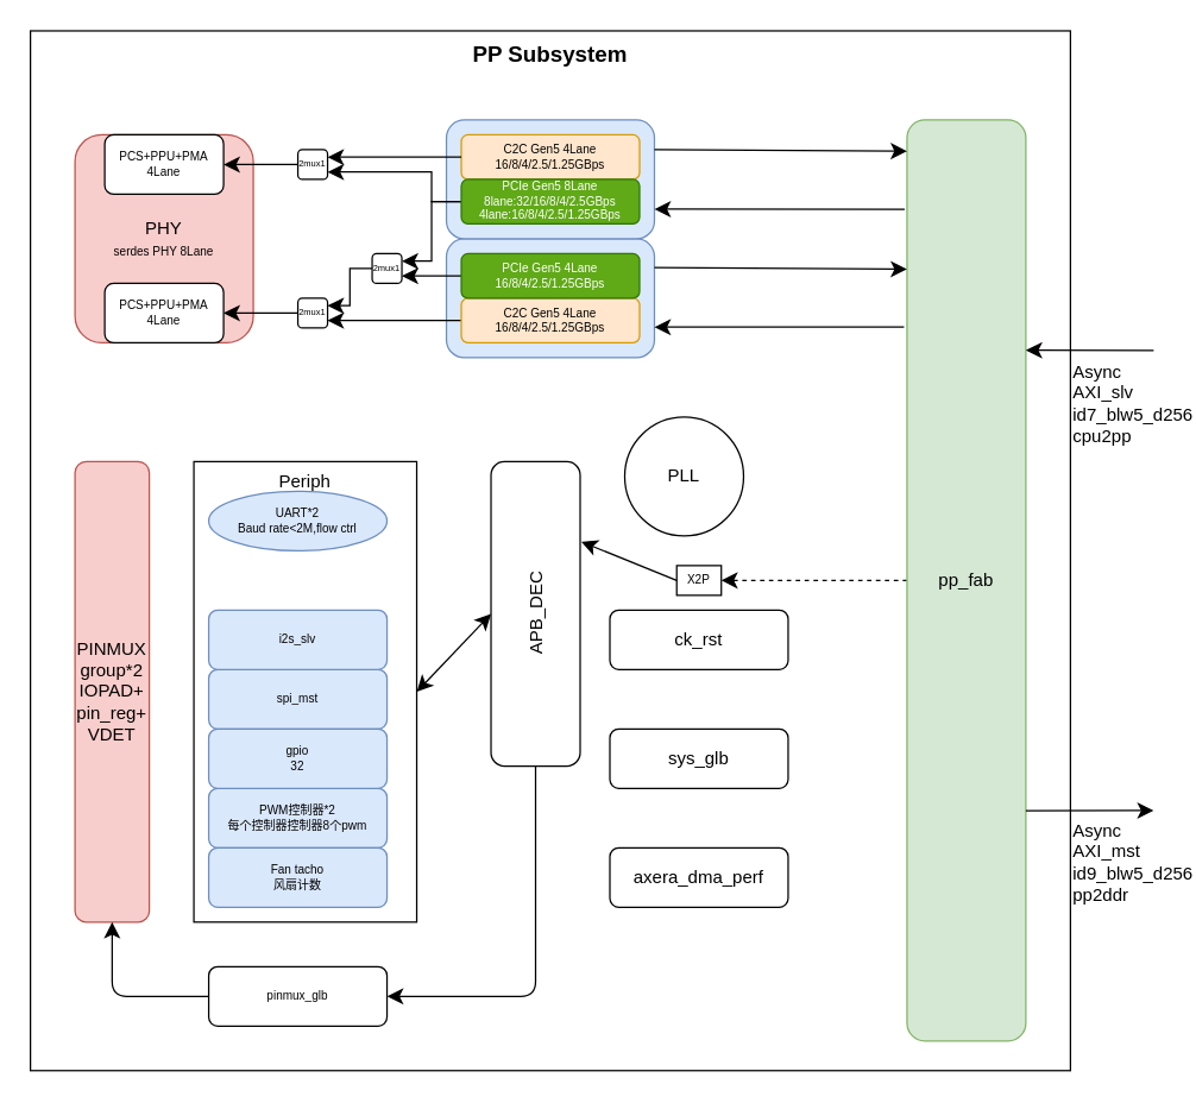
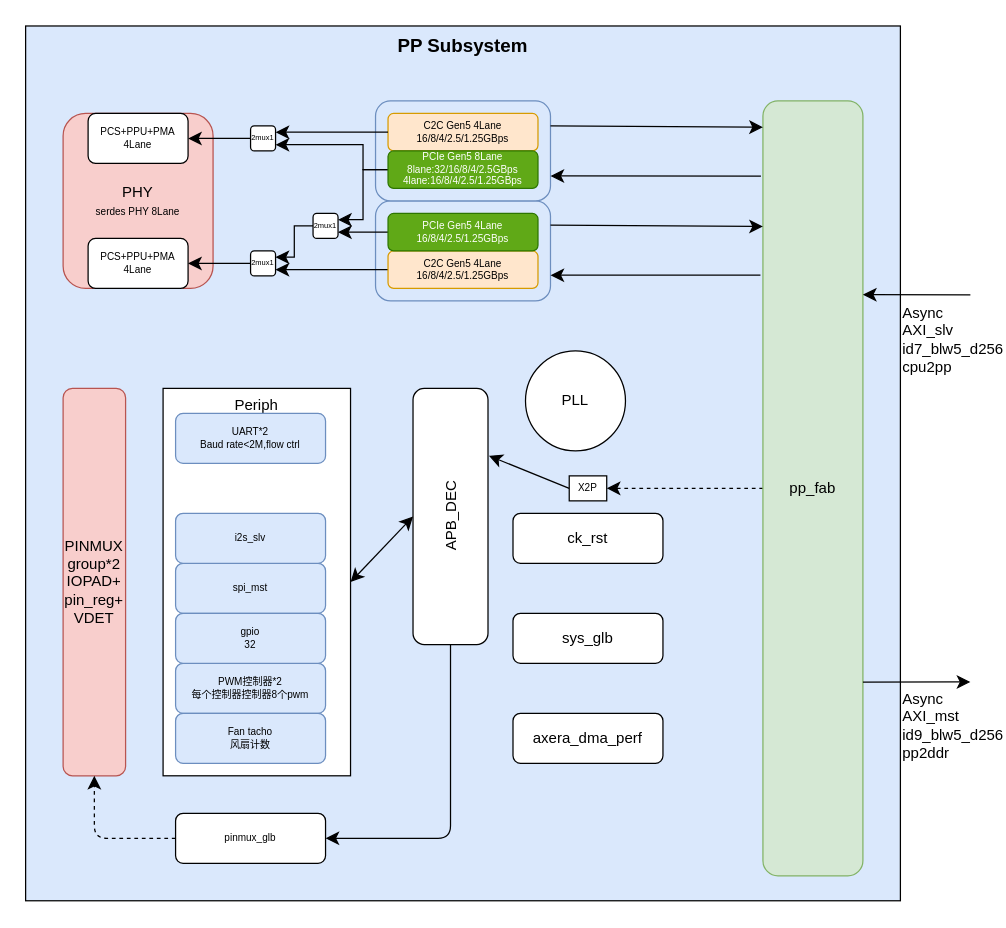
  <mxCell id="0" />
  <mxCell id="1" parent="0" />
- <mxCell id="2" value="PP Subsystem" style="rounded=0;whiteSpace=wrap;html=1;verticalAlign=top;fontSize=15;fontStyle=1" vertex="1" parent="1"><mxGeometry x="20" y="20" width="700" height="700" as="geometry" /></mxCell>
+ <mxCell id="2" value="PP Subsystem" style="rounded=0;whiteSpace=wrap;html=1;verticalAlign=top;fontSize=15;fontStyle=1;fillColor=#dae8fc;" vertex="1" parent="1"><mxGeometry x="20" y="20" width="700" height="700" as="geometry" /></mxCell>
  <mxCell id="3" value="Periph" style="rounded=0;whiteSpace=wrap;html=1;verticalAlign=top;" vertex="1" parent="1"><mxGeometry x="130" y="310" width="150" height="310" as="geometry" /></mxCell>
  <mxCell id="4" style="edgeStyle=none;curved=1;rounded=1;orthogonalLoop=1;jettySize=auto;html=1;exitX=0;exitY=0.5;exitDx=0;exitDy=0;entryX=1.012;entryY=0.263;entryDx=0;entryDy=0;fontSize=12;startSize=8;endSize=8;entryPerimeter=0;" edge="1" parent="1" source="51" target="18"><mxGeometry relative="1" as="geometry" /></mxCell>
  <mxCell id="5" style="edgeStyle=none;curved=1;rounded=1;orthogonalLoop=1;jettySize=auto;html=1;exitX=0;exitY=0.5;exitDx=0;exitDy=0;entryX=1;entryY=0.5;entryDx=0;entryDy=0;fontSize=12;startSize=8;endSize=8;dashed=1;" edge="1" parent="1" source="6" target="51"><mxGeometry relative="1" as="geometry" /></mxCell>
  <mxCell id="6" value="pp_fab" style="rounded=1;whiteSpace=wrap;html=1;fillColor=#d5e8d4;strokeColor=#82b366;" vertex="1" parent="1"><mxGeometry x="610" y="80" width="80" height="620" as="geometry" /></mxCell>
  <mxCell id="7" value="PHY&lt;div&gt;&lt;font style=&quot;font-size: 8px;&quot;&gt;serdes PHY 8Lane&lt;/font&gt;&lt;/div&gt;" style="rounded=1;whiteSpace=wrap;html=1;fillColor=#f8cecc;strokeColor=#b85450;" vertex="1" parent="1"><mxGeometry x="50" y="90" width="120" height="140" as="geometry" /></mxCell>
  <mxCell id="8" value="" style="rounded=1;whiteSpace=wrap;html=1;fillColor=#dae8fc;strokeColor=#6c8ebf;" vertex="1" parent="1"><mxGeometry x="300" y="160" width="140" height="80" as="geometry" /></mxCell>
  <mxCell id="9" value="" style="rounded=1;whiteSpace=wrap;html=1;fillColor=#dae8fc;strokeColor=#6c8ebf;" vertex="1" parent="1"><mxGeometry x="300" y="80" width="140" height="80" as="geometry" /></mxCell>
  <mxCell id="10" value="PLL" style="ellipse;whiteSpace=wrap;html=1;aspect=fixed;rounded=1;" vertex="1" parent="1"><mxGeometry x="420" y="280" width="80" height="80" as="geometry" /></mxCell>
  <mxCell id="11" value="PINMUX&lt;div&gt;group*2&lt;/div&gt;&lt;div&gt;IOPAD+&lt;/div&gt;&lt;div&gt;pin_reg+&lt;/div&gt;&lt;div&gt;VDET&lt;/div&gt;" style="rounded=1;whiteSpace=wrap;html=1;fillColor=#f8cecc;strokeColor=#b85450;" vertex="1" parent="1"><mxGeometry x="50" y="310" width="50" height="310" as="geometry" /></mxCell>
- <mxCell id="12" value="UART*2&lt;div&gt;Baud rate&amp;lt;2M,flow ctrl&lt;/div&gt;" style="ellipse;whiteSpace=wrap;html=1;fillColor=#dae8fc;strokeColor=#6c8ebf;fontSize=8;" vertex="1" parent="1"><mxGeometry x="140" y="330" width="120" height="40" as="geometry" /></mxCell>
+ <mxCell id="12" value="UART*2&lt;div&gt;Baud rate&amp;lt;2M,flow ctrl&lt;/div&gt;" style="rounded=1;whiteSpace=wrap;html=1;fillColor=#dae8fc;strokeColor=#6c8ebf;fontSize=8;" vertex="1" parent="1"><mxGeometry x="140" y="330" width="120" height="40" as="geometry" /></mxCell>
  <mxCell id="13" value="spi_mst" style="rounded=1;whiteSpace=wrap;html=1;fillColor=#dae8fc;strokeColor=#6c8ebf;fontSize=8;" vertex="1" parent="1"><mxGeometry x="140" y="450" width="120" height="40" as="geometry" /></mxCell>
  <mxCell id="14" value="PWM控制器*2&lt;div&gt;每个控制器控制器8个pwm&lt;/div&gt;" style="rounded=1;whiteSpace=wrap;html=1;fillColor=#dae8fc;strokeColor=#6c8ebf;fontSize=8;" vertex="1" parent="1"><mxGeometry x="140" y="530" width="120" height="40" as="geometry" /></mxCell>
  <mxCell id="15" value="gpio&lt;div&gt;32&lt;/div&gt;" style="rounded=1;whiteSpace=wrap;html=1;fillColor=#dae8fc;strokeColor=#6c8ebf;fontSize=8;" vertex="1" parent="1"><mxGeometry x="140" y="490" width="120" height="40" as="geometry" /></mxCell>
  <mxCell id="16" value="i2s_slv" style="rounded=1;whiteSpace=wrap;html=1;fillColor=#dae8fc;strokeColor=#6c8ebf;fontSize=8;" vertex="1" parent="1"><mxGeometry x="140" y="410" width="120" height="40" as="geometry" /></mxCell>
  <mxCell id="17" style="edgeStyle=elbowEdgeStyle;rounded=1;orthogonalLoop=1;jettySize=auto;html=1;exitX=0.5;exitY=1;exitDx=0;exitDy=0;entryX=1;entryY=0.5;entryDx=0;entryDy=0;fontSize=12;startSize=8;endSize=8;" edge="1" parent="1" source="18" target="20"><mxGeometry relative="1" as="geometry"><Array as="points"><mxPoint x="360" y="650" /></Array></mxGeometry></mxCell>
  <mxCell id="18" value="APB_DEC" style="rounded=1;whiteSpace=wrap;html=1;direction=east;horizontal=0;" vertex="1" parent="1"><mxGeometry x="330" y="310" width="60" height="205" as="geometry" /></mxCell>
- <mxCell id="19" style="edgeStyle=elbowEdgeStyle;rounded=1;orthogonalLoop=1;jettySize=auto;html=1;exitX=0;exitY=0.5;exitDx=0;exitDy=0;entryX=0.5;entryY=1;entryDx=0;entryDy=0;fontSize=12;startSize=8;endSize=8;" edge="1" parent="1" source="20" target="11"><mxGeometry relative="1" as="geometry"><Array as="points"><mxPoint x="75" y="640" /></Array></mxGeometry></mxCell>
+ <mxCell id="19" style="edgeStyle=elbowEdgeStyle;rounded=1;orthogonalLoop=1;jettySize=auto;html=1;exitX=0;exitY=0.5;exitDx=0;exitDy=0;entryX=0.5;entryY=1;entryDx=0;entryDy=0;fontSize=12;startSize=8;endSize=8;dashed=1;" edge="1" parent="1" source="20" target="11"><mxGeometry relative="1" as="geometry"><Array as="points"><mxPoint x="75" y="640" /></Array></mxGeometry></mxCell>
  <mxCell id="20" value="pinmux_glb" style="rounded=1;whiteSpace=wrap;html=1;fontSize=8;" vertex="1" parent="1"><mxGeometry x="140" y="650" width="120" height="40" as="geometry" /></mxCell>
  <mxCell id="21" value="sys_glb" style="rounded=1;whiteSpace=wrap;html=1;" vertex="1" parent="1"><mxGeometry x="410" y="490" width="120" height="40" as="geometry" /></mxCell>
  <mxCell id="22" value="ck_rst" style="rounded=1;whiteSpace=wrap;html=1;" vertex="1" parent="1"><mxGeometry x="410" y="410" width="120" height="40" as="geometry" /></mxCell>
  <mxCell id="23" value="axera_dma_perf" style="rounded=1;whiteSpace=wrap;html=1;" vertex="1" parent="1"><mxGeometry x="410" y="570" width="120" height="40" as="geometry" /></mxCell>
  <mxCell id="24" value="C2C Gen5 4Lane&lt;div&gt;16/8/4/2.5/1.25GBps&lt;/div&gt;" style="rounded=1;whiteSpace=wrap;html=1;fontSize=8;fillColor=#ffe6cc;strokeColor=#d79b00;" vertex="1" parent="1"><mxGeometry x="310" y="90" width="120" height="30" as="geometry" /></mxCell>
  <mxCell id="25" value="PCS+PPU+PMA&lt;div&gt;4Lane&lt;/div&gt;" style="rounded=1;whiteSpace=wrap;html=1;fontSize=8;" vertex="1" parent="1"><mxGeometry x="70" y="90" width="80" height="40" as="geometry" /></mxCell>
  <mxCell id="26" value="PCS+PPU+PMA&lt;div&gt;4Lane&lt;/div&gt;" style="rounded=1;whiteSpace=wrap;html=1;fontSize=8;" vertex="1" parent="1"><mxGeometry x="70" y="190" width="80" height="40" as="geometry" /></mxCell>
  <mxCell id="27" style="edgeStyle=elbowEdgeStyle;rounded=0;orthogonalLoop=1;jettySize=auto;html=1;exitX=0;exitY=0.5;exitDx=0;exitDy=0;entryX=1;entryY=0.75;entryDx=0;entryDy=0;fontSize=12;startSize=8;endSize=8;" edge="1" parent="1" source="28" target="39"><mxGeometry relative="1" as="geometry" /></mxCell>
  <mxCell id="28" value="C2C Gen5 4Lane&lt;div&gt;16/8/4/2.5/1.25GBps&lt;/div&gt;" style="rounded=1;whiteSpace=wrap;html=1;fontSize=8;fillColor=#ffe6cc;strokeColor=#d79b00;" vertex="1" parent="1"><mxGeometry x="310" y="200" width="120" height="30" as="geometry" /></mxCell>
  <mxCell id="29" style="edgeStyle=elbowEdgeStyle;rounded=0;orthogonalLoop=1;jettySize=auto;html=1;exitX=0;exitY=0.5;exitDx=0;exitDy=0;entryX=1;entryY=0.75;entryDx=0;entryDy=0;fontSize=12;startSize=8;endSize=8;" edge="1" parent="1" source="30" target="37"><mxGeometry relative="1" as="geometry" /></mxCell>
  <mxCell id="30" value="PCIe Gen5 4Lane&lt;div&gt;16/8/4/2.5/1.25GBps&lt;/div&gt;" style="rounded=1;whiteSpace=wrap;html=1;fontSize=8;fillColor=#60a917;fontColor=#ffffff;strokeColor=#2D7600;" vertex="1" parent="1"><mxGeometry x="310" y="170" width="120" height="30" as="geometry" /></mxCell>
  <mxCell id="31" style="edgeStyle=elbowEdgeStyle;rounded=0;orthogonalLoop=1;jettySize=auto;html=1;exitX=0;exitY=0.5;exitDx=0;exitDy=0;entryX=1;entryY=0.75;entryDx=0;entryDy=0;fontSize=12;startSize=8;endSize=8;" edge="1" parent="1" source="33" target="35"><mxGeometry relative="1" as="geometry"><Array as="points"><mxPoint x="290" y="130" /></Array></mxGeometry></mxCell>
  <mxCell id="32" style="edgeStyle=elbowEdgeStyle;rounded=0;orthogonalLoop=1;jettySize=auto;html=1;exitX=0;exitY=0.5;exitDx=0;exitDy=0;entryX=1;entryY=0.25;entryDx=0;entryDy=0;fontSize=12;startSize=8;endSize=8;" edge="1" parent="1" source="33" target="37"><mxGeometry relative="1" as="geometry" /></mxCell>
  <mxCell id="33" value="PCIe Gen5 8Lane&lt;div&gt;8lane:32/16/8/4/2.5GBps&lt;/div&gt;&lt;div&gt;4lane:16/8/4/2.5/1.25GBps&lt;/div&gt;" style="rounded=1;whiteSpace=wrap;html=1;fontSize=8;fillColor=#60a917;fontColor=#ffffff;strokeColor=#2D7600;" vertex="1" parent="1"><mxGeometry x="310" y="120" width="120" height="30" as="geometry" /></mxCell>
  <mxCell id="34" style="edgeStyle=elbowEdgeStyle;rounded=0;orthogonalLoop=1;jettySize=auto;html=1;exitX=0;exitY=0.5;exitDx=0;exitDy=0;entryX=1;entryY=0.5;entryDx=0;entryDy=0;fontSize=12;startSize=8;endSize=8;" edge="1" parent="1" source="35" target="25"><mxGeometry relative="1" as="geometry" /></mxCell>
  <mxCell id="35" value="2mux1" style="rounded=1;whiteSpace=wrap;html=1;fontSize=6;" vertex="1" parent="1"><mxGeometry x="200" y="100" width="20" height="20" as="geometry" /></mxCell>
  <mxCell id="36" style="edgeStyle=elbowEdgeStyle;rounded=0;orthogonalLoop=1;jettySize=auto;html=1;exitX=0;exitY=0.5;exitDx=0;exitDy=0;entryX=1;entryY=0.25;entryDx=0;entryDy=0;fontSize=12;startSize=8;endSize=8;" edge="1" parent="1" source="37" target="39"><mxGeometry relative="1" as="geometry" /></mxCell>
  <mxCell id="37" value="2mux1" style="rounded=1;whiteSpace=wrap;html=1;fontSize=6;" vertex="1" parent="1"><mxGeometry x="250" y="170" width="20" height="20" as="geometry" /></mxCell>
  <mxCell id="38" style="edgeStyle=elbowEdgeStyle;rounded=0;orthogonalLoop=1;jettySize=auto;html=1;exitX=0;exitY=0.5;exitDx=0;exitDy=0;entryX=1;entryY=0.5;entryDx=0;entryDy=0;fontSize=12;startSize=8;endSize=8;" edge="1" parent="1" source="39" target="26"><mxGeometry relative="1" as="geometry" /></mxCell>
  <mxCell id="39" value="2mux1" style="rounded=1;whiteSpace=wrap;html=1;fontSize=6;" vertex="1" parent="1"><mxGeometry x="200" y="200" width="20" height="20" as="geometry" /></mxCell>
  <mxCell id="40" style="edgeStyle=elbowEdgeStyle;rounded=0;orthogonalLoop=1;jettySize=auto;html=1;exitX=0;exitY=0.5;exitDx=0;exitDy=0;entryX=1;entryY=0.25;entryDx=0;entryDy=0;fontSize=12;startSize=8;endSize=8;" edge="1" parent="1" source="24" target="35"><mxGeometry relative="1" as="geometry" /></mxCell>
  <mxCell id="41" value="Fan tacho&lt;div&gt;风扇计数&lt;/div&gt;" style="rounded=1;whiteSpace=wrap;html=1;fillColor=#dae8fc;strokeColor=#6c8ebf;fontSize=8;" vertex="1" parent="1"><mxGeometry x="140" y="570" width="120" height="40" as="geometry" /></mxCell>
  <mxCell id="42" value="" style="endArrow=classic;startArrow=classic;html=1;rounded=1;fontSize=12;startSize=8;endSize=8;curved=1;entryX=0;entryY=0.5;entryDx=0;entryDy=0;exitX=1;exitY=0.5;exitDx=0;exitDy=0;" edge="1" parent="1" source="3" target="18"><mxGeometry width="50" height="50" relative="1" as="geometry"><mxPoint x="280" y="470" as="sourcePoint" /><mxPoint x="330" y="420" as="targetPoint" /></mxGeometry></mxCell>
  <mxCell id="43" style="edgeStyle=none;curved=1;rounded=1;orthogonalLoop=1;jettySize=auto;html=1;exitX=1;exitY=0.25;exitDx=0;exitDy=0;fontSize=12;startSize=8;endSize=8;entryX=1;entryY=0.25;entryDx=0;entryDy=0;" edge="1" parent="1" target="6"><mxGeometry relative="1" as="geometry"><mxPoint x="776" y="235.212" as="sourcePoint" /></mxGeometry></mxCell>
  <mxCell id="44" value="&lt;div&gt;Async&lt;/div&gt;&lt;div&gt;AXI_slv&lt;/div&gt;&lt;div&gt;id7_blw5_d&lt;span style=&quot;background-color: light-dark(#ffffff, var(--ge-dark-color, #121212)); color: light-dark(rgb(0, 0, 0), rgb(255, 255, 255));&quot;&gt;256&lt;/span&gt;&lt;/div&gt;&lt;div&gt;cpu2pp&lt;/div&gt;" style="edgeLabel;html=1;align=left;verticalAlign=middle;resizable=0;points=[];fontSize=12;rounded=1;" vertex="1" connectable="0" parent="43"><mxGeometry x="0.256" y="2" relative="1" as="geometry"><mxPoint x="-2" y="33" as="offset" /></mxGeometry></mxCell>
  <mxCell id="45" style="edgeStyle=none;curved=1;rounded=1;orthogonalLoop=1;jettySize=auto;html=1;exitX=1;exitY=0.75;exitDx=0;exitDy=0;fontSize=12;startSize=8;endSize=8;" edge="1" parent="1" source="6"><mxGeometry relative="1" as="geometry"><mxPoint x="776" y="544.909" as="targetPoint" /></mxGeometry></mxCell>
  <mxCell id="46" value="Async&lt;div&gt;AXI_mst&lt;/div&gt;&lt;div&gt;id9_blw5_d256&lt;/div&gt;&lt;div&gt;pp2ddr&lt;/div&gt;" style="edgeLabel;html=1;align=left;verticalAlign=middle;resizable=0;points=[];fontSize=12;rounded=1;" vertex="1" connectable="0" parent="45"><mxGeometry x="0.328" y="1" relative="1" as="geometry"><mxPoint x="-27" y="36" as="offset" /></mxGeometry></mxCell>
  <mxCell id="47" style="edgeStyle=none;curved=1;rounded=1;orthogonalLoop=1;jettySize=auto;html=1;exitX=1;exitY=0.25;exitDx=0;exitDy=0;fontSize=12;startSize=8;endSize=8;" edge="1" parent="1" source="9"><mxGeometry relative="1" as="geometry"><mxPoint x="610" y="101" as="targetPoint" /></mxGeometry></mxCell>
  <mxCell id="48" style="edgeStyle=none;curved=1;rounded=1;orthogonalLoop=1;jettySize=auto;html=1;exitX=-0.02;exitY=0.097;exitDx=0;exitDy=0;entryX=1;entryY=0.75;entryDx=0;entryDy=0;fontSize=12;startSize=8;endSize=8;exitPerimeter=0;" edge="1" parent="1" source="6" target="9"><mxGeometry relative="1" as="geometry" /></mxCell>
  <mxCell id="49" style="edgeStyle=none;curved=1;rounded=1;orthogonalLoop=1;jettySize=auto;html=1;exitX=1;exitY=0.25;exitDx=0;exitDy=0;fontSize=12;startSize=8;endSize=8;" edge="1" parent="1"><mxGeometry relative="1" as="geometry"><mxPoint x="440" y="179.44" as="sourcePoint" /><mxPoint x="610" y="180.44" as="targetPoint" /></mxGeometry></mxCell>
  <mxCell id="50" style="edgeStyle=none;curved=1;rounded=1;orthogonalLoop=1;jettySize=auto;html=1;exitX=-0.02;exitY=0.097;exitDx=0;exitDy=0;entryX=1;entryY=0.75;entryDx=0;entryDy=0;fontSize=12;startSize=8;endSize=8;exitPerimeter=0;" edge="1" parent="1"><mxGeometry relative="1" as="geometry"><mxPoint x="608" y="219.44" as="sourcePoint" /><mxPoint x="440" y="219.44" as="targetPoint" /></mxGeometry></mxCell>
  <mxCell id="51" value="X2P" style="rounded=0;whiteSpace=wrap;html=1;fontSize=8;" vertex="1" parent="1"><mxGeometry x="455" y="380" width="30" height="20" as="geometry" /></mxCell>
